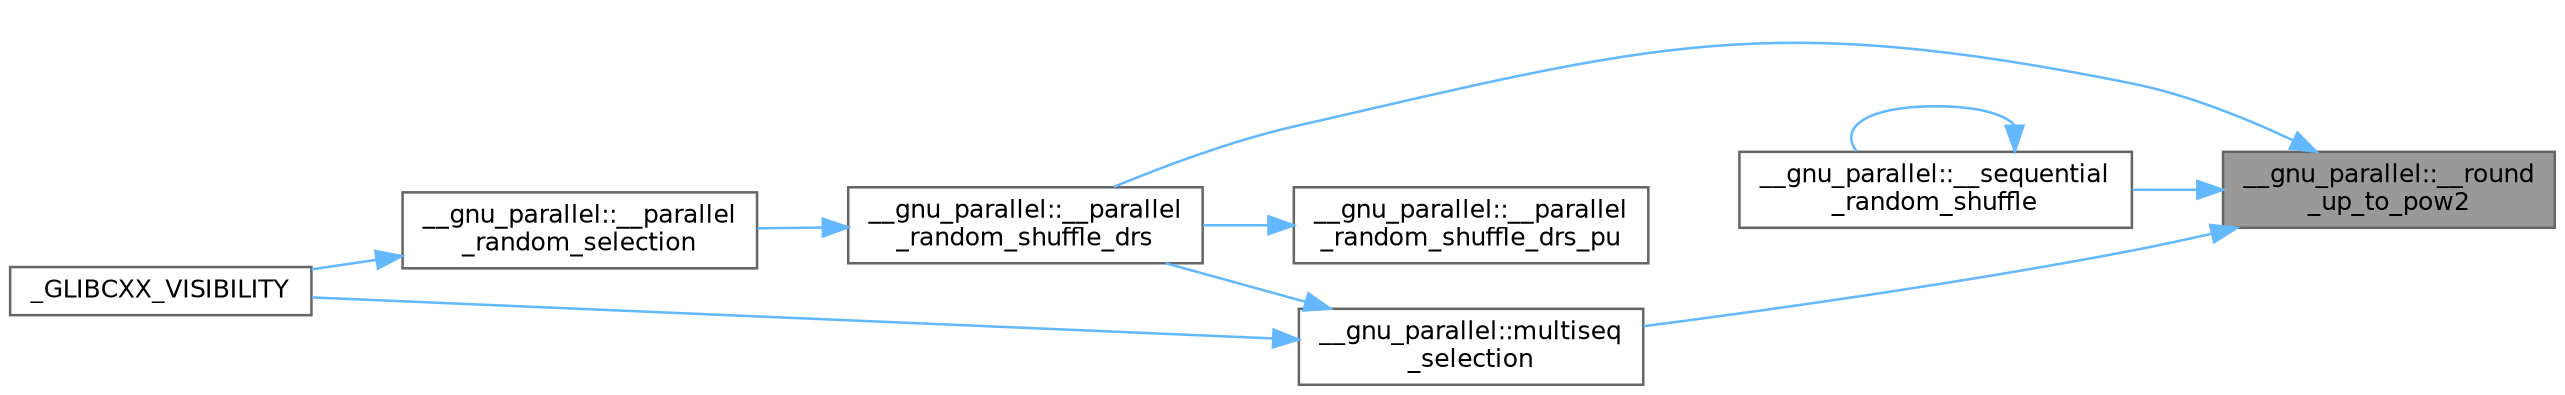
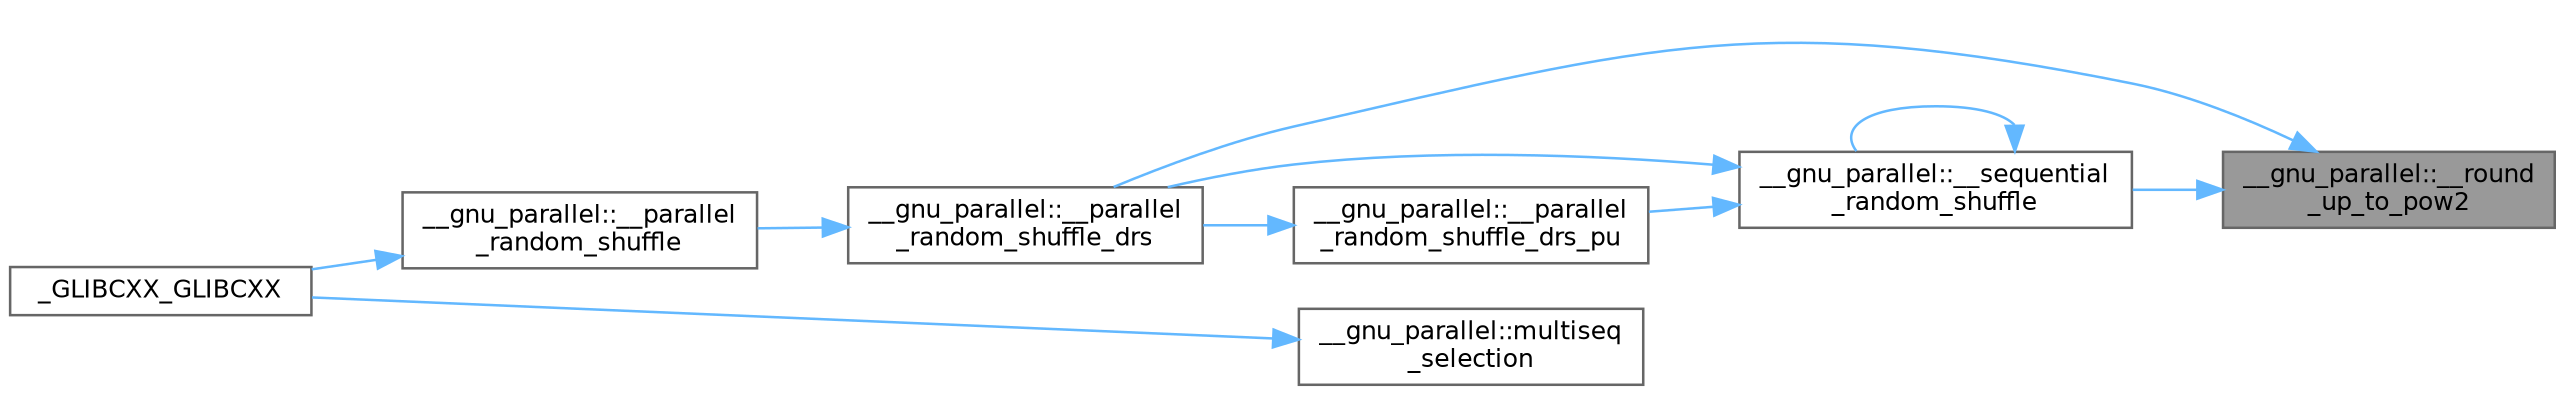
  digraph {
    rankdir=RL
    node [color=grey40 fillcolor=white fontname=Helvetica fontsize=10 shape=box style=filled]
    edge [color=steelblue1 dir=back fontname=Helvetica fontsize=10 labelfontname=Helvetica labelfontsize=10 style=solid]
    n1 [color=gray40 fillcolor=grey60 fontcolor=black height=0.2 label="__gnu_parallel::__round\l_up_to_pow2" width=0.4]
    n2 [height=0.2 label="__gnu_parallel::__parallel\l_random_shuffle_drs" width=0.4]
    n3 [height=0.2 label="__gnu_parallel::__sequential\l_random_shuffle" width=0.4]
    n4 [height=0.2 label="__gnu_parallel::multiseq\l_selection" width=0.4]
-   n5 [height=0.2 label="__gnu_parallel::__parallel\l_random_selection" width=0.4]
+   n5 [height=0.2 label="__gnu_parallel::__parallel\l_random_shuffle" width=0.4]
    n6 [height=0.2 label="__gnu_parallel::__parallel\l_random_shuffle_drs_pu" width=0.4]
-   n7 [height=0.2 label=_GLIBCXX_VISIBILITY width=0.4]
+   n7 [height=0.2 label=_GLIBCXX_GLIBCXX width=0.4]
    n1 -> n2
    n1 -> n3
-   n1 -> n4
    n2 -> n5
-   n4 -> n2
+   n3 -> n2
    n3 -> n3
+   n3 -> n6
    n4 -> n7
    n5 -> n7
    n6 -> n2
  }
